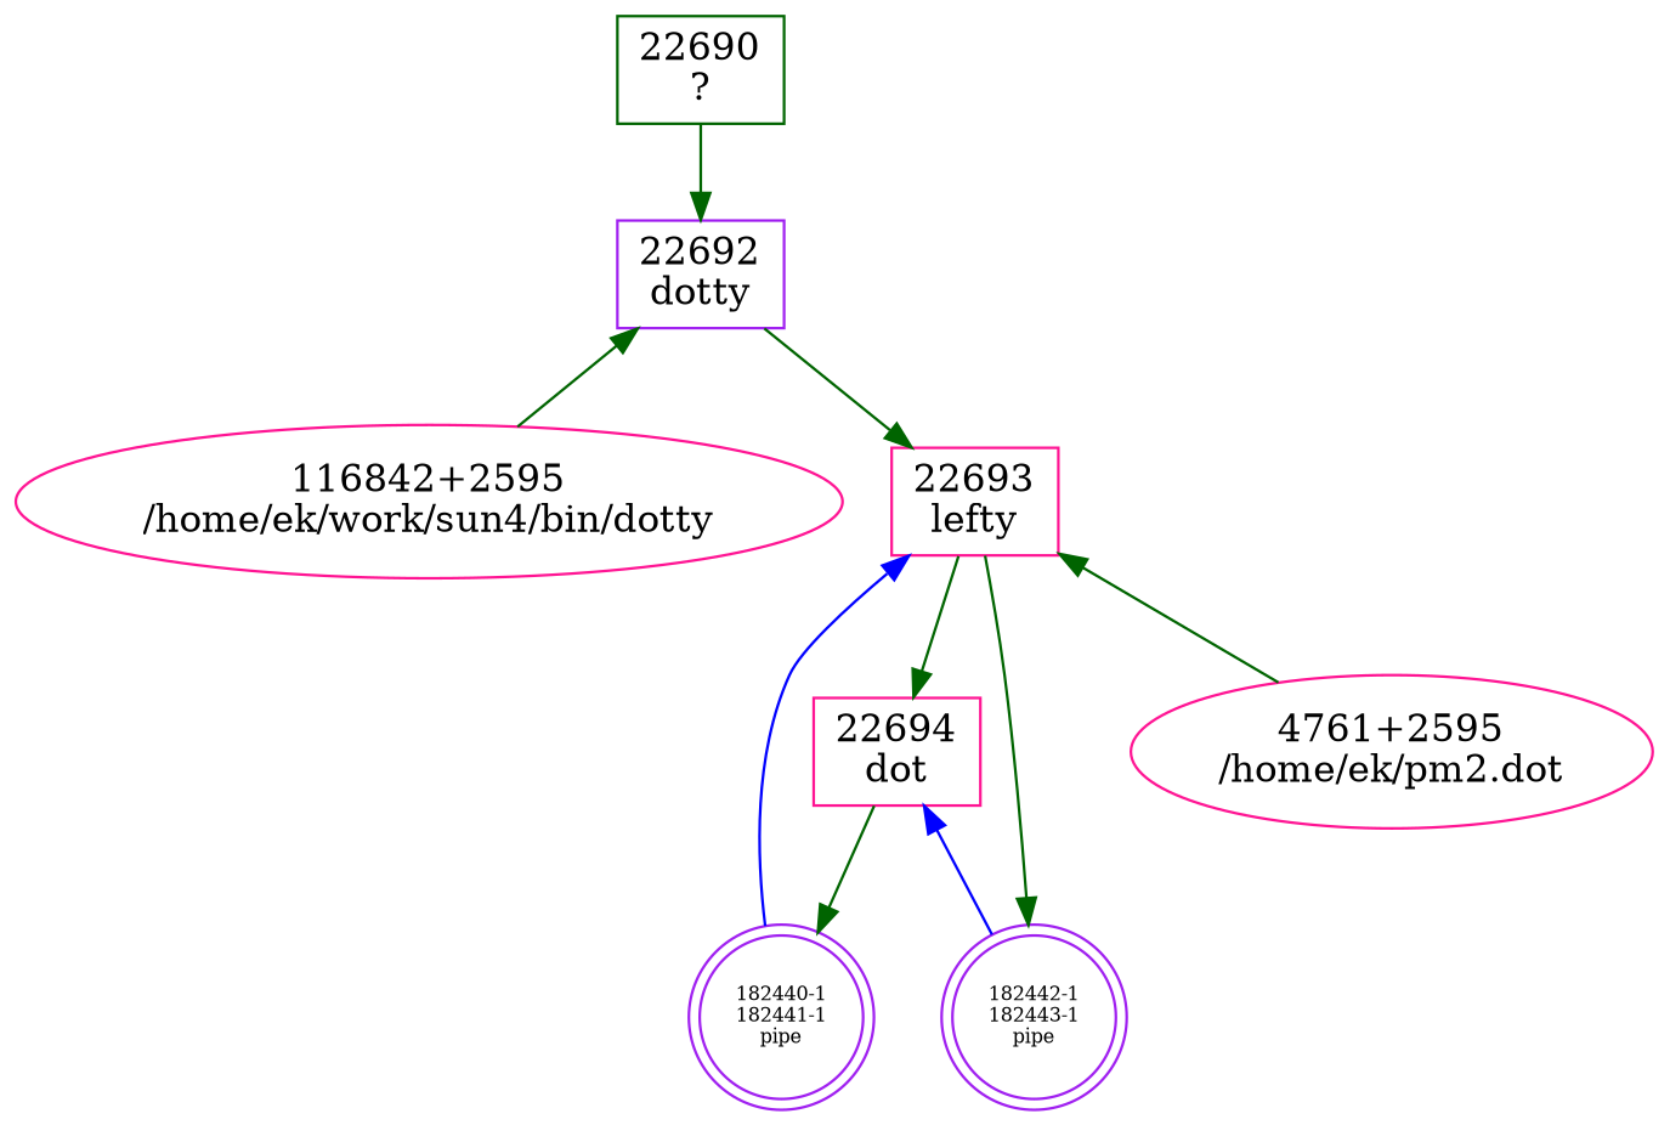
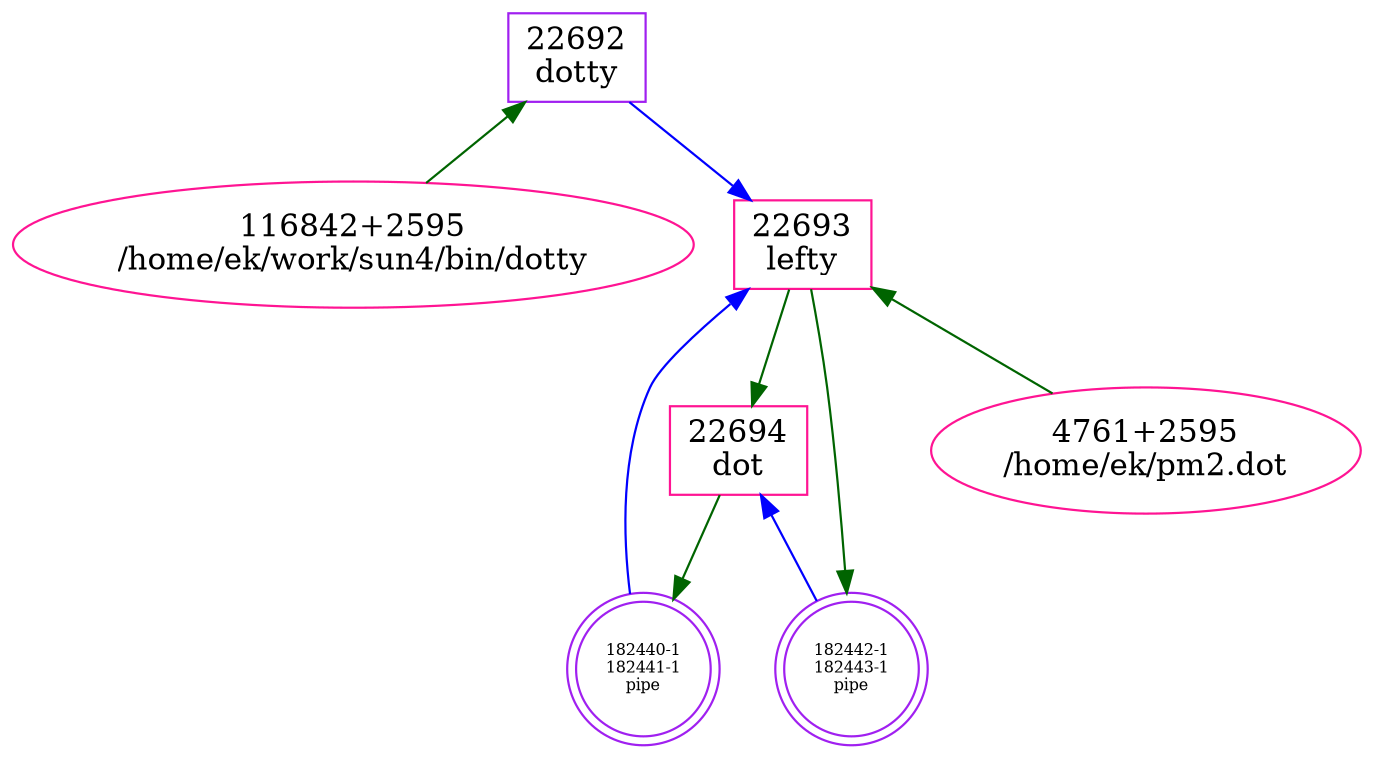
  digraph {
    node [color=deeppink fontcolor=black fontname="Times-Roman" fontsize=14 kind=proc shape=box]
    edge [color=darkgreen fontcolor=black fontname="Times-Roman" fontsize=14 dir=back]
-   n1 [color=darkgreen height=0.56 label="22690\n?" pname="?" width=0.67]
    n2 [color=purple height=0.56 label="22692\ndotty" pname=dotty width=0.67]
    n3 [fname="/home/ek/work/sun4/bin/dotty" height=0.79 kind=file label="116842+2595\n/home/ek/work/sun4/bin/dotty" shape=ellipse width=2.78]
    n4 [height=0.56 label="22693\nlefty" pname=lefty width=0.67]
    n5 [color=purple fname=pipe fontsize=7 height=0.79 kind=file label="182440-1\n182441-1\npipe" shape=doublecircle subkind=pipe width=0.78]
    n6 [color=purple fname=pipe fontsize=7 height=0.79 kind=file label="182442-1\n182443-1\npipe" shape=doublecircle subkind=pipe width=0.78]
    n7 [height=0.56 label="22694\ndot" pname=dot width=0.67]
    n8 [fname="/home/ek/pm2.dot" height=0.79 kind=file label="4761+2595\n/home/ek/pm2.dot" shape=ellipse width=1.83]
-   n1 -> n2 [dir=""]
    n2 -> n3
-   n2 -> n4 [dir=""]
+   n2 -> n4 [color=blue dir=""]
    n4 -> n5 [color=blue]
    n4 -> n6 [dir=forward]
    n4 -> n7 [dir=""]
    n4 -> n8
    n7 -> n5 [dir=forward]
    n7 -> n6 [color=blue]
  }
